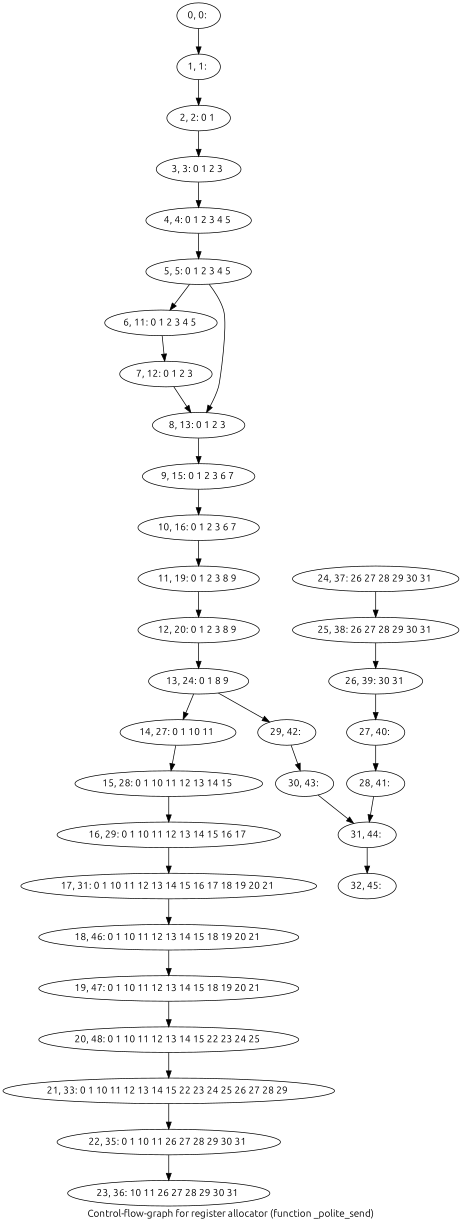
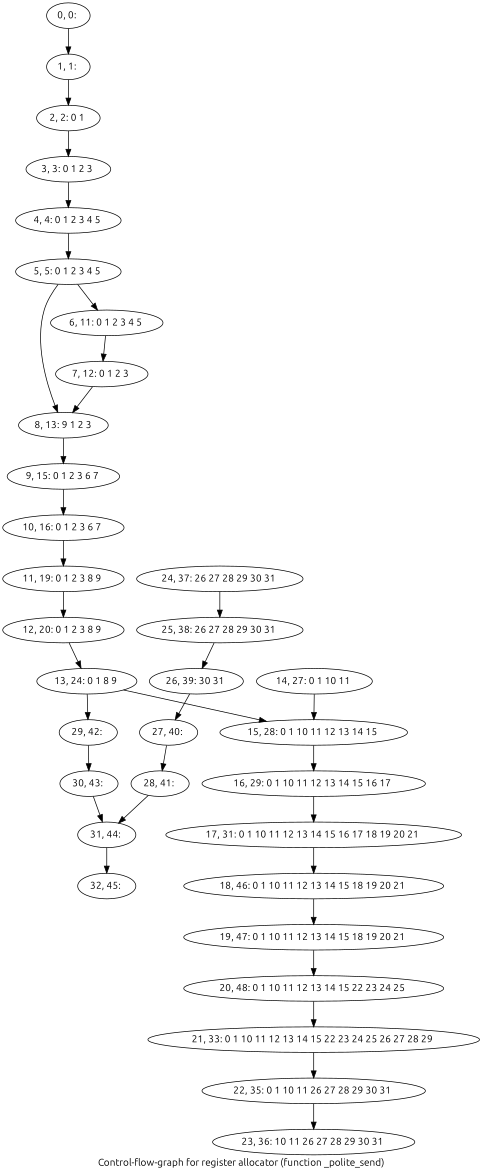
  digraph {
    fontname=Ubuntu
    label="Control-flow-graph for register allocator (function _polite_send)"
    node [fontname=Ubuntu]
    edge [fontname=Ubuntu]
    n1 [label="0, 0: "]
    n2 [label="1, 1: "]
    n3 [label="2, 2: 0 1 "]
    n4 [label="3, 3: 0 1 2 3 "]
    n5 [label="4, 4: 0 1 2 3 4 5 "]
    n6 [label="5, 5: 0 1 2 3 4 5 "]
    n7 [label="6, 11: 0 1 2 3 4 5 "]
-   n8 [label="8, 13: 0 1 2 3 "]
+   n8 [label="8, 13: 9 1 2 3"]
    n9 [label="7, 12: 0 1 2 3 "]
    n10 [label="9, 15: 0 1 2 3 6 7 "]
    n11 [label="10, 16: 0 1 2 3 6 7 "]
    n12 [label="11, 19: 0 1 2 3 8 9 "]
    n13 [label="12, 20: 0 1 2 3 8 9 "]
    n14 [label="13, 24: 0 1 8 9 "]
    n15 [label="14, 27: 0 1 10 11 "]
    n16 [label="29, 42: "]
    n17 [label="15, 28: 0 1 10 11 12 13 14 15 "]
    n18 [label="30, 43: "]
    n19 [label="16, 29: 0 1 10 11 12 13 14 15 16 17 "]
    n20 [label="17, 31: 0 1 10 11 12 13 14 15 16 17 18 19 20 21 "]
    n21 [label="18, 46: 0 1 10 11 12 13 14 15 18 19 20 21 "]
    n22 [label="19, 47: 0 1 10 11 12 13 14 15 18 19 20 21 "]
    n23 [label="20, 48: 0 1 10 11 12 13 14 15 22 23 24 25 "]
    n24 [label="21, 33: 0 1 10 11 12 13 14 15 22 23 24 25 26 27 28 29 "]
    n25 [label="22, 35: 0 1 10 11 26 27 28 29 30 31 "]
    n26 [label="23, 36: 10 11 26 27 28 29 30 31 "]
    n27 [label="24, 37: 26 27 28 29 30 31 "]
    n28 [label="25, 38: 26 27 28 29 30 31 "]
    n29 [label="26, 39: 30 31 "]
    n30 [label="27, 40: "]
    n31 [label="28, 41: "]
    n32 [label="31, 44: "]
    n33 [label="32, 45: "]
    n1 -> n2
    n2 -> n3
    n3 -> n4
    n4 -> n5
    n5 -> n6
    n6 -> n7
    n6 -> n8
    n7 -> n9
    n8 -> n10
    n9 -> n8
    n10 -> n11
    n11 -> n12
    n12 -> n13
    n13 -> n14
-   n14 -> n15
+   n14 -> n17
    n14 -> n16
    n15 -> n17
    n16 -> n18
    n17 -> n19
    n18 -> n32
    n19 -> n20
    n20 -> n21
    n21 -> n22
    n22 -> n23
    n23 -> n24
    n24 -> n25
    n25 -> n26
    n27 -> n28
    n28 -> n29
    n29 -> n30
    n30 -> n31
    n31 -> n32
    n32 -> n33
  }
